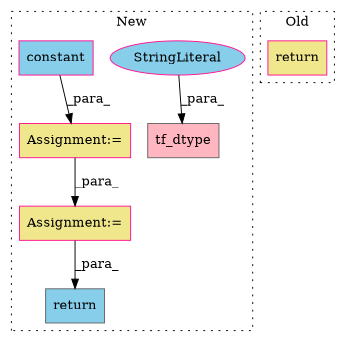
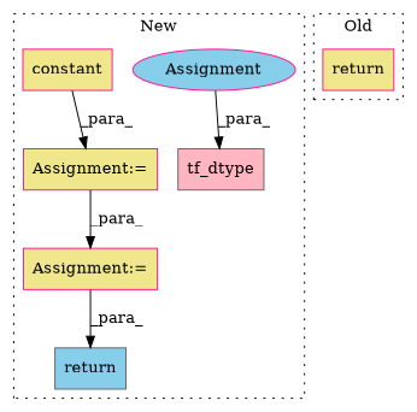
  digraph {
    node [a=32 color=deeppink fillcolor=khaki l=7 shape=box style=filled]
    n1 [color=gray40 fillcolor=lightpink l="9,1" label=tf_dtype s="2890,2906"]
-   n2 [a=45 fillcolor=skyblue label=StringLiteral s=2899 shape=ellipse]
+   n2 [a=45 fillcolor=skyblue label=Assignment s=2899 shape=ellipse]
    n3 [a=41 color=gray40 fillcolor=skyblue label=return s=3240]
-   n4 [fillcolor=skyblue l="9,1" label=constant s="2863,2907"]
+   n4 [l="9,1" label=constant s="2863,2907"]
    n5 [a=7 l=1 label="Assignment:=" s=2851]
    n6 [a=7 l=1 label="Assignment:=" s=3007]
    n7 [a=41 label=return s=2678]
    subgraph cluster_1 {
      label=New
      style=dotted
      n1
      n2
      n3
      n4
      n5
      n6
    }
    subgraph cluster_2 {
      label=Old
      style=dotted
      n7
    }
    n2 -> n1 [label=_para_]
    n4 -> n5 [label=_para_]
    n5 -> n6 [label=_para_]
    n6 -> n3 [label=_para_]
  }
